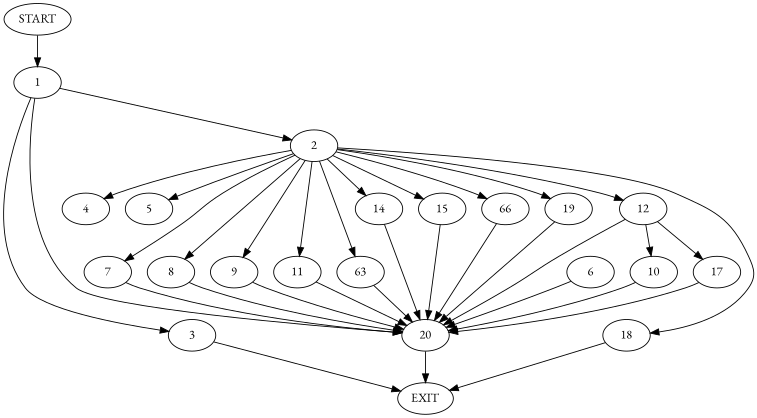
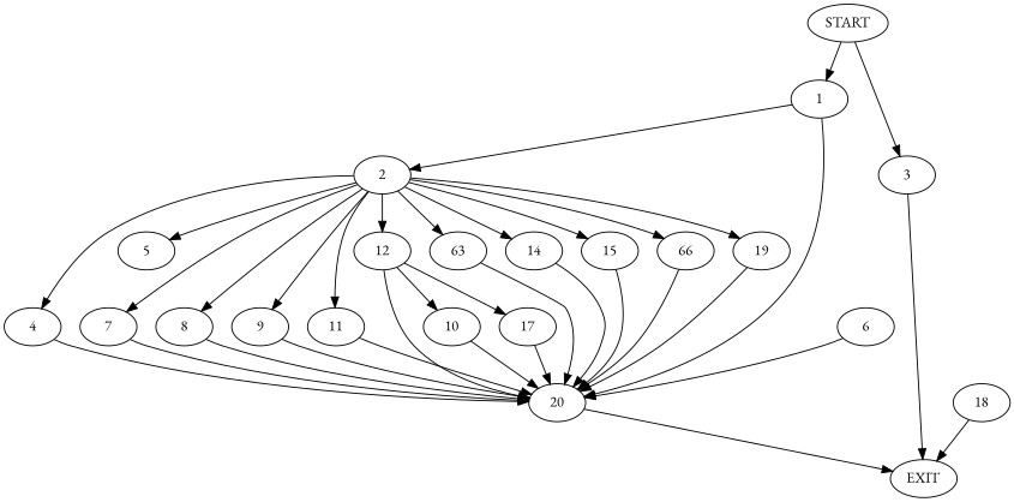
  digraph {
    fontname="EB Garamond"
    node [fontname="EB Garamond"]
    edge [fontname="EB Garamond"]
    n1 [label=START]
    1
    2
    3
    20
    n6 [label=EXIT]
    4
    5
    7
    8
    9
    11
    12
    n14 [label=63]
    14
    15
    n17 [label=66]
    18
    19
    6
    10
    17
    n1 -> 1
    1 -> 2
-   1 -> 3
+   n1 -> 3
    1 -> 20
    2 -> 4
    2 -> 5
    2 -> 7
    2 -> 8
    2 -> 9
    2 -> 11
    2 -> 12
    2 -> n14
    2 -> 14
    2 -> 15
    2 -> n17
-   2 -> 18
    2 -> 19
    3 -> n6
    20 -> n6
+   4 -> 20
    7 -> 20
    8 -> 20
    9 -> 20
    11 -> 20
    12 -> 20
    12 -> 10
    12 -> 17
    n14 -> 20
    14 -> 20
    15 -> 20
    n17 -> 20
    18 -> n6
    19 -> 20
    6 -> 20
    10 -> 20
    17 -> 20
  }
